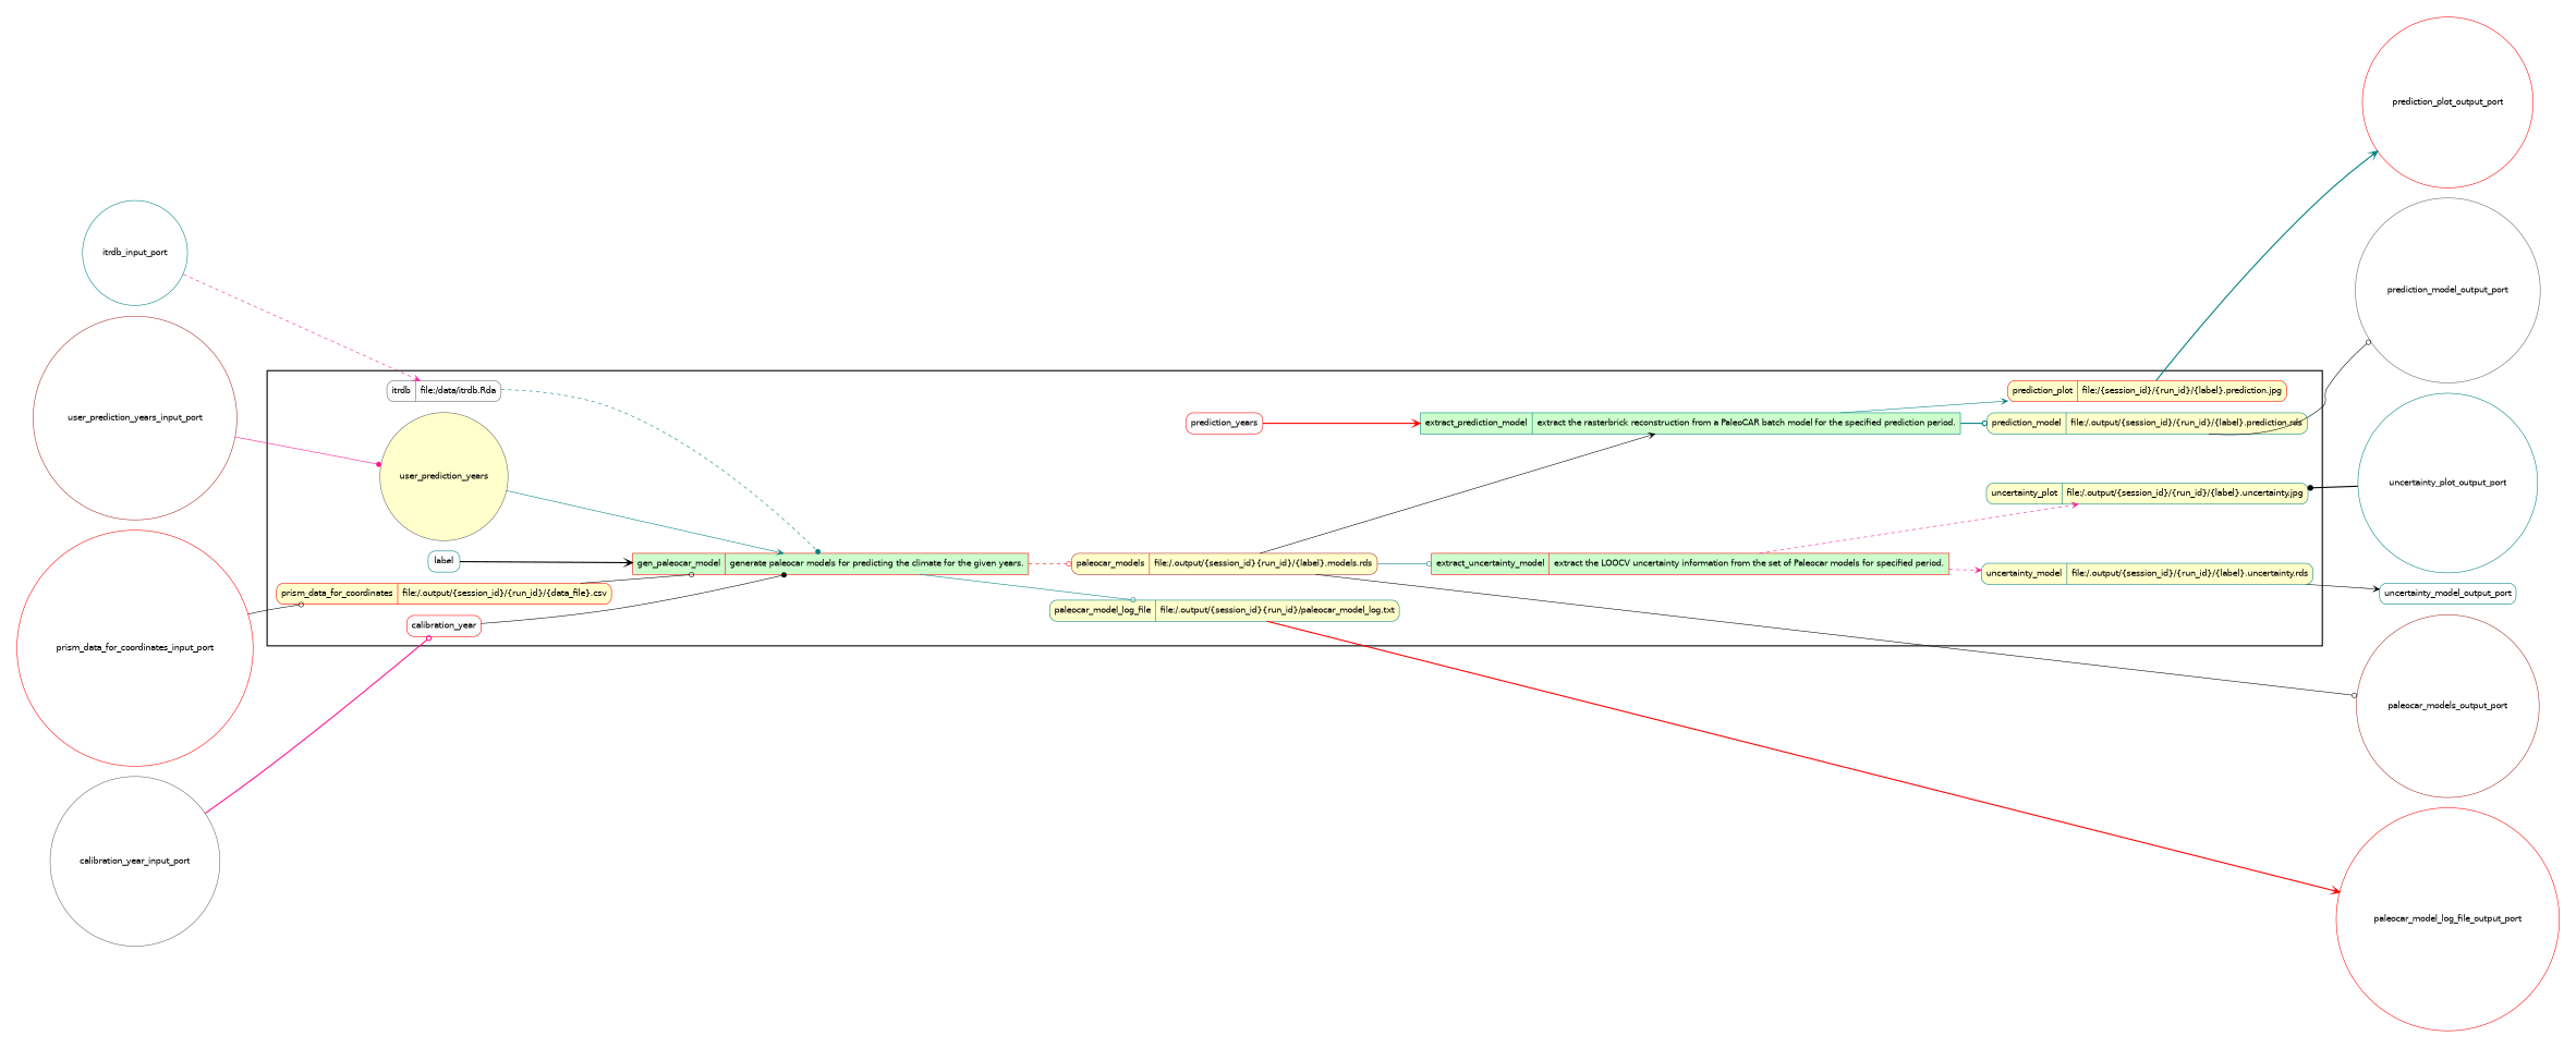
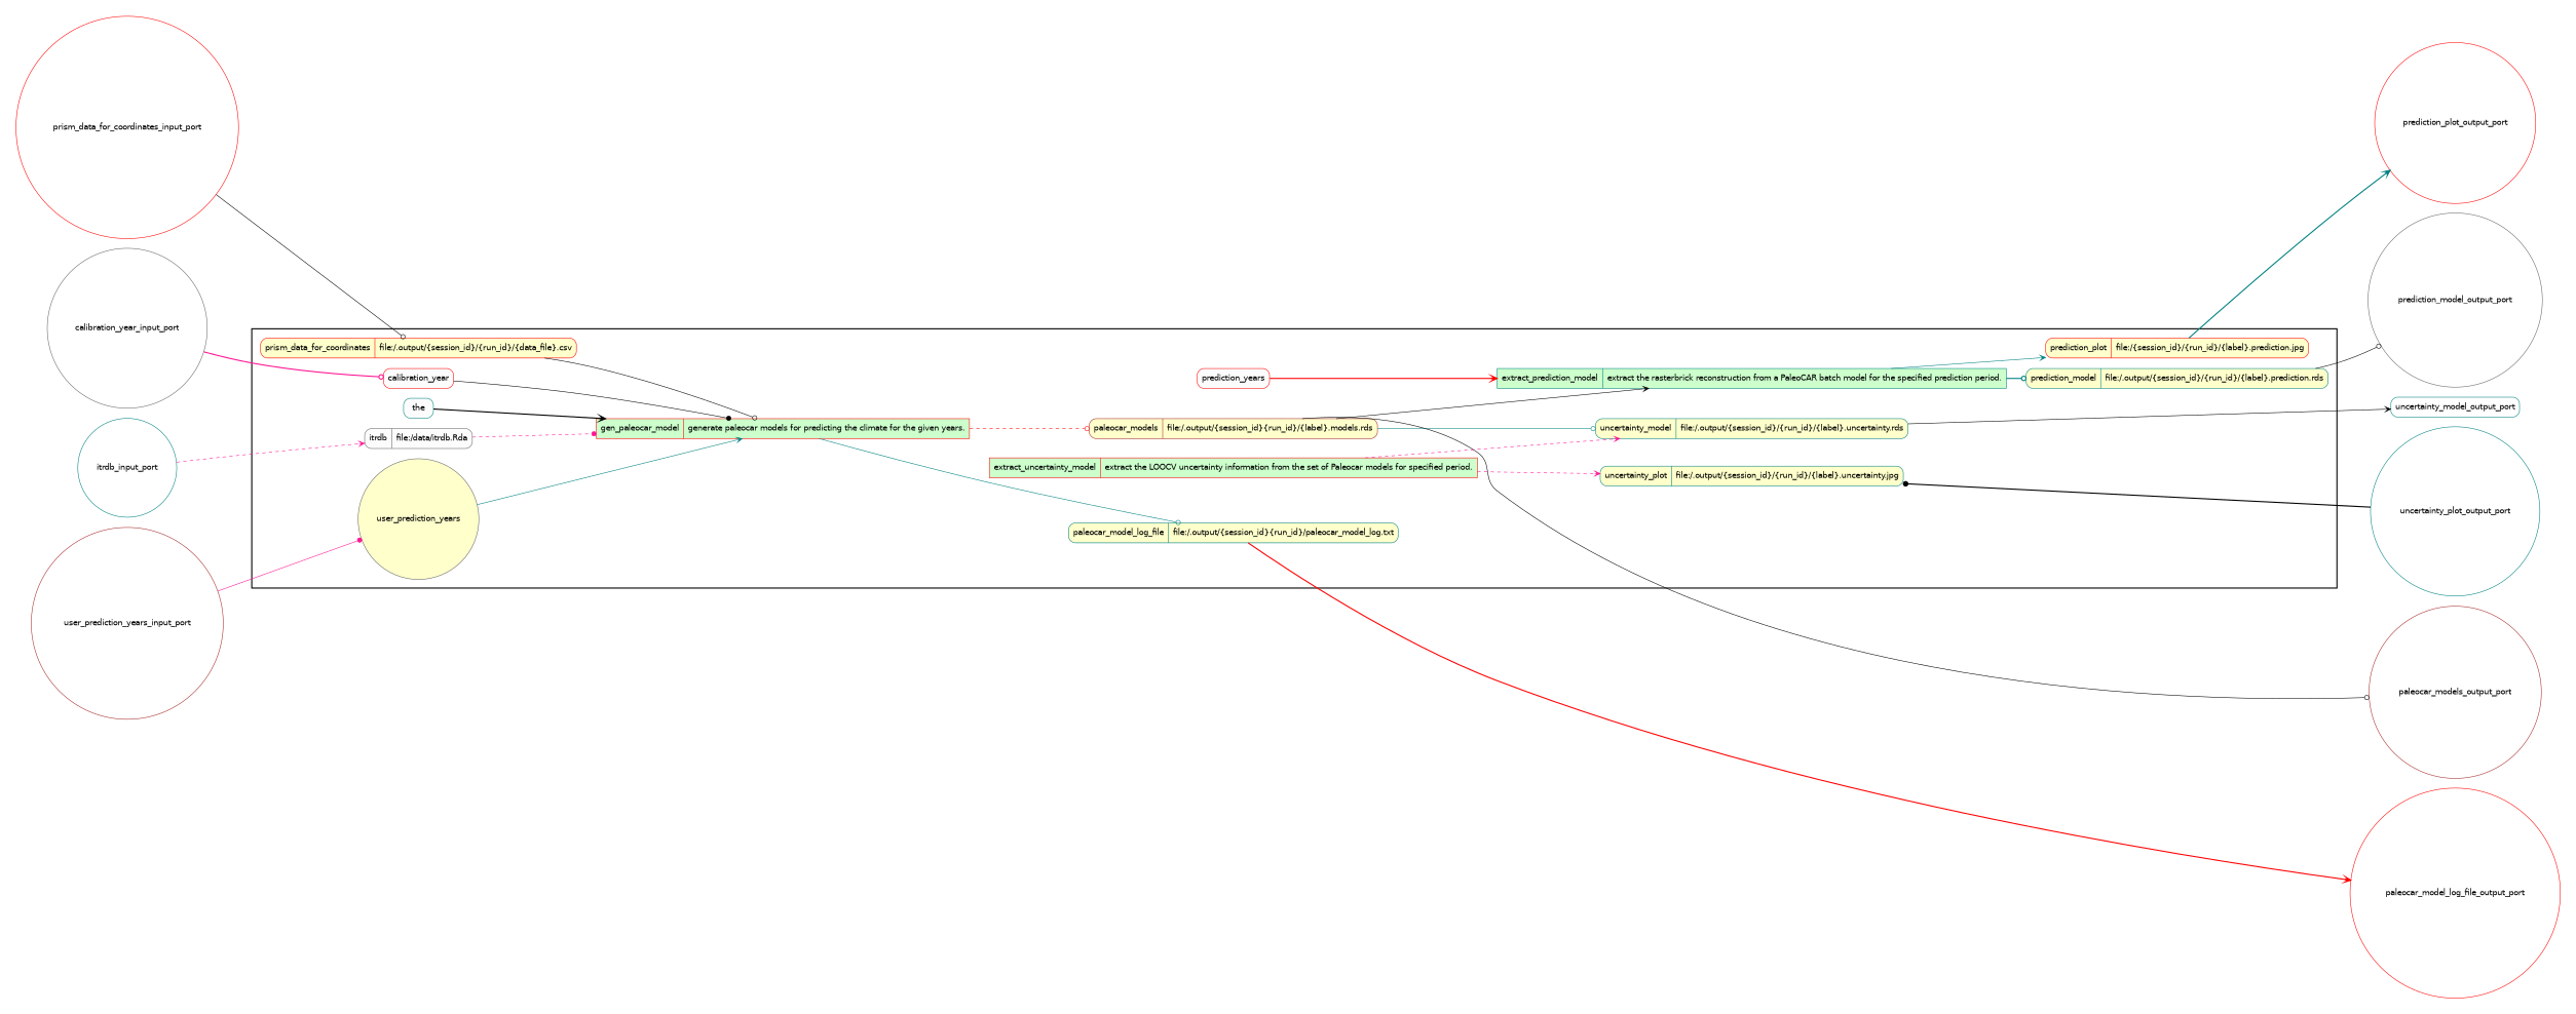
  digraph {
    fontname=Helvetica
    fontsize=18
    labelloc=t
    rankdir=LR
    node [color=red fillcolor="#FFFFFF" fontname=Helvetica peripheries=1 shape=record style="rounded,filled"]
    edge [arrowhead=vee color=black style=solid]
    n1 [fillcolor="#CCFFCC" label="{<f0> gen_paleocar_model |<f1> generate paleocar models for predicting the climate for the given years.}" rankdir=LR style=filled]
    n2 [color=brown fillcolor="#FFFFCC" label="{<f0> paleocar_models |<f1> file\:/.output/\{session_id\}\{run_id\}/\{label\}.models.rds}" rankdir=LR]
    n3 [color=teal fillcolor="#FFFFCC" label="{<f0> paleocar_model_log_file |<f1> file\:/.output/\{session_id\}\{run_id\}/paleocar_model_log.txt}" rankdir=LR]
    n4 [color=teal fillcolor="#CCFFCC" label="{<f0> extract_prediction_model |<f1> extract the rasterbrick reconstruction from a PaleoCAR batch model for the specified prediction period.}" rankdir=LR style=filled]
    n5 [color=teal fillcolor="#FFFFCC" label="{<f0> prediction_model |<f1> file\:/.output/\{session_id\}/\{run_id\}/\{label\}.prediction.rds}" rankdir=LR]
    n6 [fillcolor="#FFFFCC" label="{<f0> prediction_plot |<f1> file\:/\{session_id\}/\{run_id\}/\{label\}.prediction.jpg}" rankdir=LR]
    n7 [fillcolor="#CCFFCC" label="{<f0> extract_uncertainty_model |<f1> extract the LOOCV uncertainty information from the set of Paleocar models for specified period.}" rankdir=LR style=filled]
    n8 [color=teal fillcolor="#FFFFCC" label="{<f0> uncertainty_model |<f1> file\:/.output/\{session_id\}/\{run_id\}/\{label\}.uncertainty.rds}" rankdir=LR]
    n9 [color=teal fillcolor="#FFFFCC" label="{<f0> uncertainty_plot |<f1> file\:/.output/\{session_id\}/\{run_id\}/\{label\}.uncertainty.jpg}" rankdir=LR]
    user_prediction_years [color=gray40 fillcolor="#FFFFCC" shape=circle]
    n11 [fillcolor="#FFFFCC" label="{<f0> prism_data_for_coordinates |<f1> file\:/.output/\{session_id\}/\{run_id\}/\{data_file\}.csv}" rankdir=LR]
-   label [color=teal fillcolor="#FCFCFC" shape=box]
+   label [color=teal fillcolor="#FCFCFC" shape=box label=the]
    calibration_year [fillcolor="#FCFCFC" shape=box]
    n14 [color=gray40 fillcolor="#FCFCFC" label="{<f0> itrdb |<f1> file\:/data/itrdb.Rda}" rankdir=LR]
    prediction_years [fillcolor="#FCFCFC" shape=box]
    user_prediction_years_input_port [color=brown shape=circle width=0.2]
    prism_data_for_coordinates_input_port [shape=circle width=0.2]
    itrdb_input_port [color=teal shape=circle width=0.2]
    calibration_year_input_port [color=gray40 shape=circle width=0.2]
    paleocar_models_output_port [color=brown shape=circle width=0.2]
    prediction_model_output_port [color=gray40 shape=circle width=0.2]
    uncertainty_model_output_port [color=teal shape=box width=0.2]
    prediction_plot_output_port [shape=circle width=0.2]
    uncertainty_plot_output_port [color=teal shape=circle width=0.2]
    paleocar_model_log_file_output_port [shape=circle width=0.2]
    subgraph cluster_1 {
      color=black
      penwidth=2
      subgraph cluster_2 {
        color=black
        penwidth=0
        n1
        n2
        n3
        n4
        n5
        n6
        n7
        n8
        n9
        user_prediction_years
        n11
        label
        calibration_year
        n14
        prediction_years
      }
    }
    subgraph cluster_3 {
      penwidth=0
      subgraph cluster_4 {
        penwidth=0
        user_prediction_years_input_port
        prism_data_for_coordinates_input_port
        itrdb_input_port
        calibration_year_input_port
      }
    }
    subgraph cluster_5 {
      penwidth=0
      subgraph cluster_6 {
        penwidth=0
        paleocar_models_output_port
        prediction_model_output_port
        uncertainty_model_output_port
        prediction_plot_output_port
        uncertainty_plot_output_port
        paleocar_model_log_file_output_port
      }
    }
    n1 -> n2 [arrowhead=odot color=red style=dashed]
    n1 -> n3 [arrowhead=odot color=teal]
    n2 -> n4
-   n2 -> n7 [arrowhead=odot color=teal]
+   n2 -> n8 [arrowhead=odot color=teal]
    n2 -> paleocar_models_output_port [arrowhead=odot]
    n3 -> paleocar_model_log_file_output_port [color=red style=bold]
    n4 -> n5 [arrowhead=odot color=teal style=bold]
    n4 -> n6 [color=teal]
    n5 -> prediction_model_output_port [arrowhead=odot]
    n6 -> prediction_plot_output_port [color=teal style=bold]
    n7 -> n8 [color=deeppink style=dashed]
    n7 -> n9 [color=deeppink style=dashed]
    n8 -> uncertainty_model_output_port
    user_prediction_years -> n1 [color=teal]
    n11 -> n1 [arrowhead=odot]
    label -> n1 [style=bold]
    calibration_year -> n1 [arrowhead=dot]
-   n14 -> n1 [arrowhead=dot color=teal style=dashed]
+   n14 -> n1 [arrowhead=dot color=deeppink style=dashed]
    prediction_years -> n4 [color=red style=bold]
    user_prediction_years_input_port -> user_prediction_years [arrowhead=dot color=deeppink]
    prism_data_for_coordinates_input_port -> n11 [arrowhead=odot]
    itrdb_input_port -> n14 [color=deeppink style=dashed]
    calibration_year_input_port -> calibration_year [arrowhead=odot color=deeppink style=bold]
    uncertainty_plot_output_port -> n9 [arrowhead=dot style=bold]
  }
